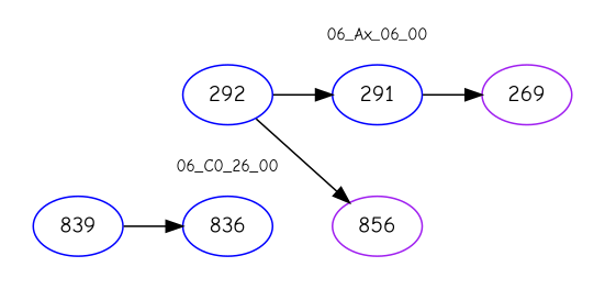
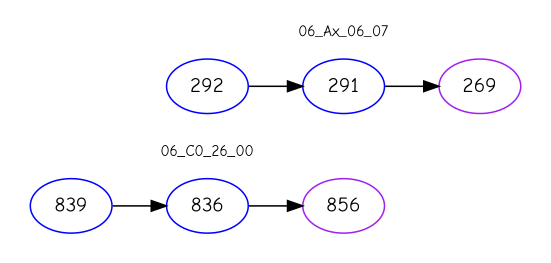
  digraph {
    fontname="Comic Neue"
    rankdir=LR
    node [color=blue fontname="Comic Neue"]
    edge [color=black fontname="Comic Neue"]
    n1 [label=292]
    n2 [label=291]
    n3 [color=purple label=269]
    n4 [label=839]
    n5 [label=836]
    n6 [color=purple label=856]
    subgraph cluster_1 {
      color=white
      fontsize=10
-     label="06_Ax_06_00"
+     label="06_Ax_06_07"
      n1
      n2
      n3
    }
    subgraph cluster_2 {
      color=white
      fontsize=10
      label="06_C0_26_00"
      n4
      n5
      n6
    }
    n1 -> n2
    n2 -> n3
    n4 -> n5
-   n1 -> n6
+   n5 -> n6
  }
